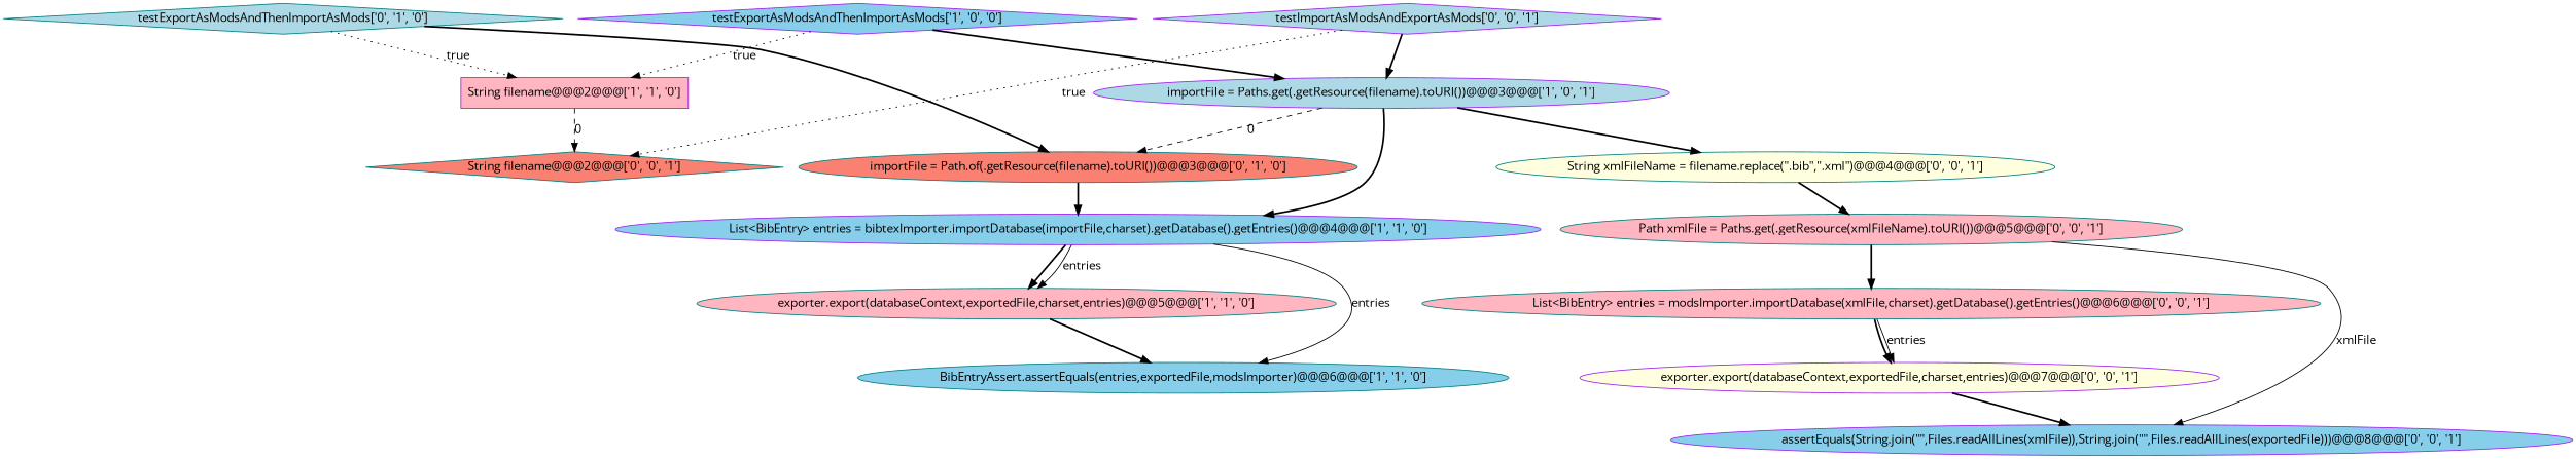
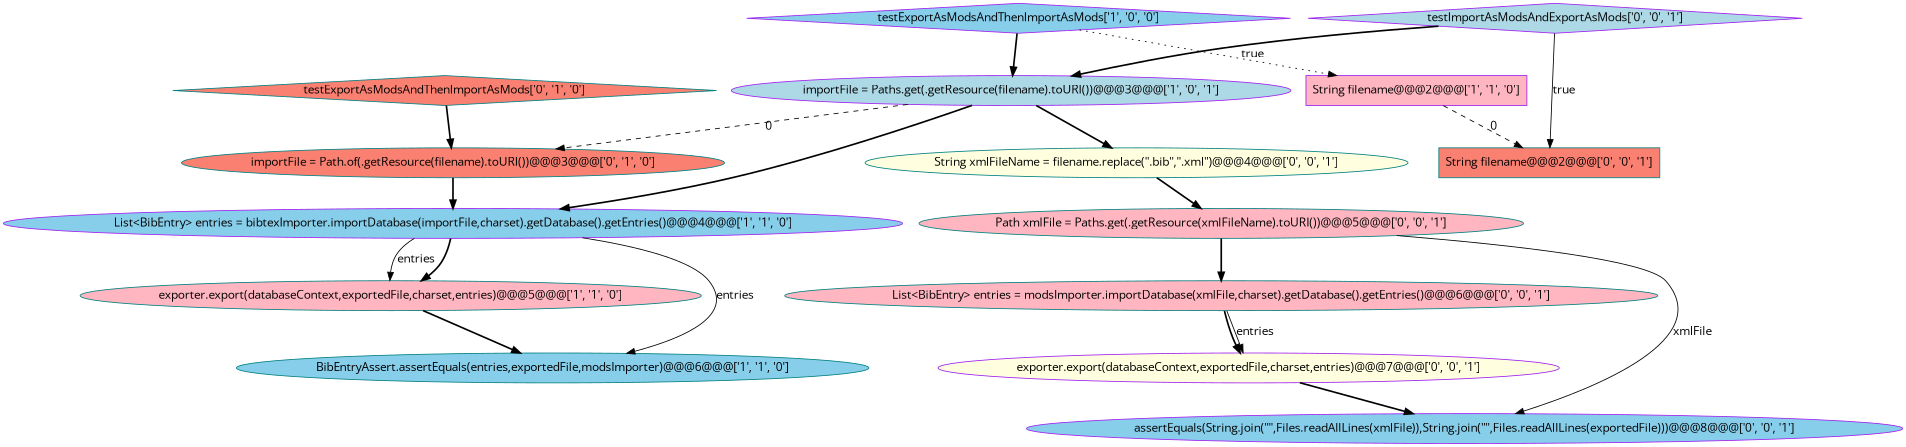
  digraph {
    fontname="Open Sans"
    node [color=teal fillcolor=skyblue fontname="Open Sans" shape=ellipse style=filled]
    edge [fontname="Open Sans" style=bold]
    n1 [color=purple fillcolor=lightblue label="testImportAsModsAndExportAsMods['0', '0', '1']" shape=diamond]
-   n2 [fillcolor=salmon label="String filename@@@2@@@['0', '0', '1']" shape=diamond]
+   n2 [fillcolor=salmon label="String filename@@@2@@@['0', '0', '1']" shape=box]
    n3 [color=purple fillcolor=lightblue label="importFile = Paths.get(.getResource(filename).toURI())@@@3@@@['1', '0', '1']"]
    n4 [fillcolor=salmon label="importFile = Path.of(.getResource(filename).toURI())@@@3@@@['0', '1', '0']"]
    n5 [color=purple label="List<BibEntry> entries = bibtexImporter.importDatabase(importFile,charset).getDatabase().getEntries()@@@4@@@['1', '1', '0']"]
    n6 [fillcolor=lightyellow label="String xmlFileName = filename.replace(\".bib\",\".xml\")@@@4@@@['0', '0', '1']"]
    n7 [color=purple label="assertEquals(String.join(\"\",Files.readAllLines(xmlFile)),String.join(\"\",Files.readAllLines(exportedFile)))@@@8@@@['0', '0', '1']"]
-   n8 [fillcolor=lightblue label="testExportAsModsAndThenImportAsMods['0', '1', '0']" shape=diamond]
+   n8 [fillcolor=salmon label="testExportAsModsAndThenImportAsMods['0', '1', '0']" shape=diamond]
    n9 [color=purple fillcolor=lightpink label="String filename@@@2@@@['1', '1', '0']" shape=box]
    n10 [fillcolor=lightpink label="List<BibEntry> entries = modsImporter.importDatabase(xmlFile,charset).getDatabase().getEntries()@@@6@@@['0', '0', '1']"]
    n11 [color=purple fillcolor=lightyellow label="exporter.export(databaseContext,exportedFile,charset,entries)@@@7@@@['0', '0', '1']"]
    n12 [fillcolor=lightpink label="exporter.export(databaseContext,exportedFile,charset,entries)@@@5@@@['1', '1', '0']"]
    n13 [label="BibEntryAssert.assertEquals(entries,exportedFile,modsImporter)@@@6@@@['1', '1', '0']"]
    n14 [fillcolor=lightpink label="Path xmlFile = Paths.get(.getResource(xmlFileName).toURI())@@@5@@@['0', '0', '1']"]
    n15 [color=purple label="testExportAsModsAndThenImportAsMods['1', '0', '0']" shape=diamond]
-   n1 -> n2 [label=true style=dotted]
+   n1 -> n2 [label=true style=solid]
    n1 -> n3
    n3 -> n4 [label=0 style=dashed]
    n3 -> n5
    n3 -> n6
    n4 -> n5
    n5 -> n12
    n5 -> n12 [label=entries style=solid]
    n5 -> n13 [label=entries style=solid]
    n6 -> n14
    n8 -> n4
-   n8 -> n9 [label=true style=dotted]
    n9 -> n2 [label=0 style=dashed]
    n10 -> n11
    n10 -> n11 [label=entries style=solid]
    n11 -> n7
    n12 -> n13
    n14 -> n7 [label=xmlFile style=solid]
    n14 -> n10
    n15 -> n3
    n15 -> n9 [label=true style=dotted]
  }
